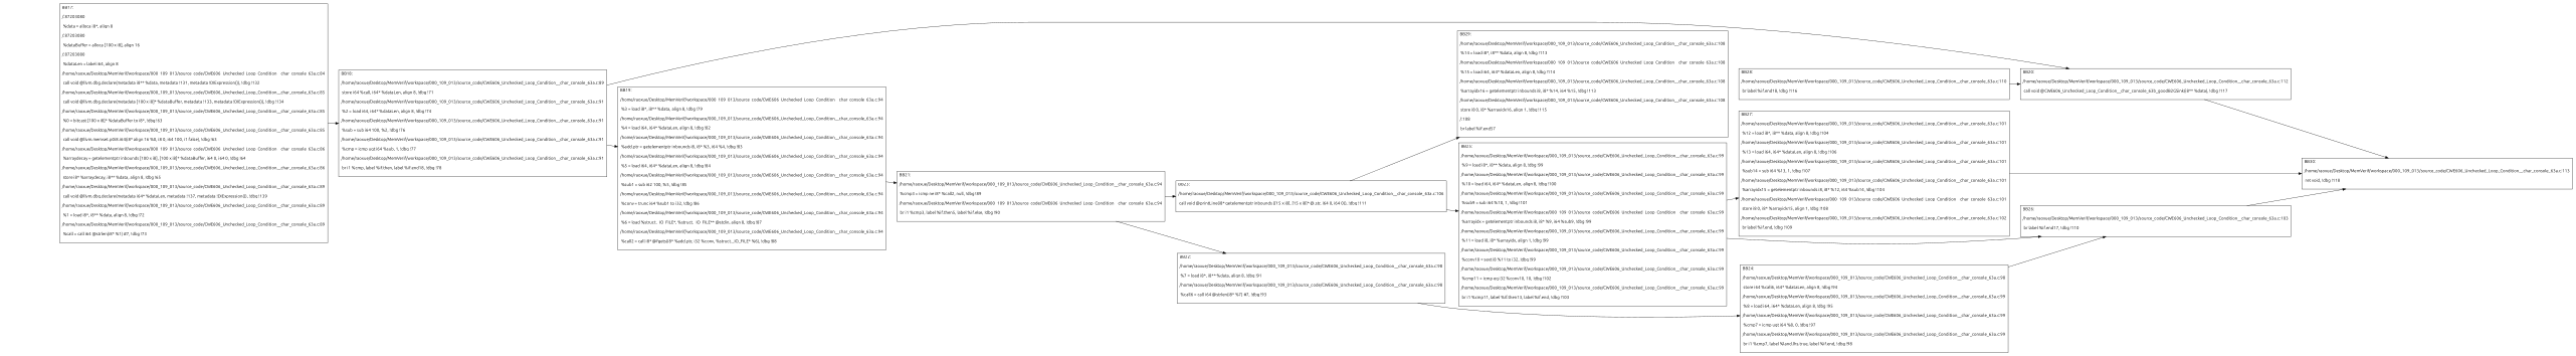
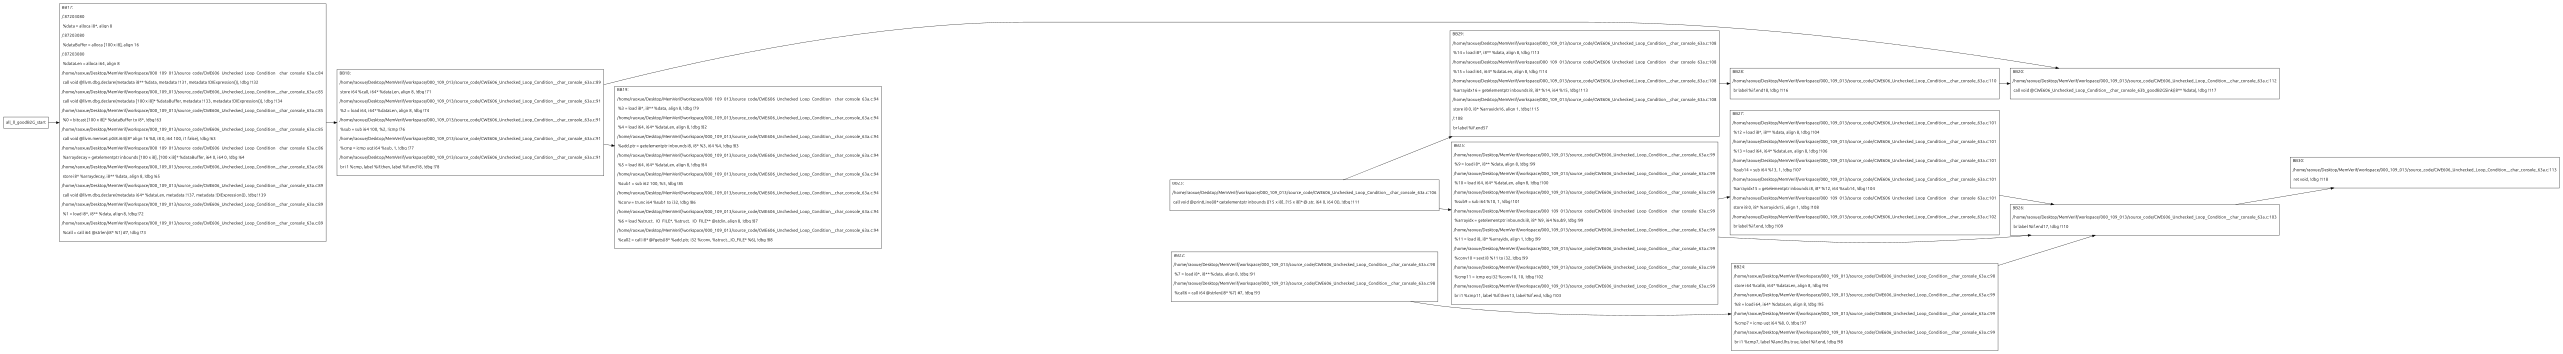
  digraph {
    fontname=Ubuntu
    rankdir=LR
    node [fontname=Ubuntu shape=record]
    edge [fontname=Ubuntu]
-   n2 [label="{BB17:\l\l/:87203080\l\n  %data = alloca i8*, align 8\l\n/:87203080\l\n  %dataBuffer = alloca [100 x i8], align 16\l\n/:87203080\l\n  %dataLen = label i64, align 8\l\n/home/raoxue/Desktop/MemVerif/workspace/000_109_013/source_code/CWE606_Unchecked_Loop_Condition__char_console_63a.c:84\l\n  call void @llvm.dbg.declare(metadata i8** %data, metadata !131, metadata !DIExpression()), !dbg !132\l\n/home/raoxue/Desktop/MemVerif/workspace/000_109_013/source_code/CWE606_Unchecked_Loop_Condition__char_console_63a.c:85\l\n  call void @llvm.dbg.declare(metadata [100 x i8]* %dataBuffer, metadata !133, metadata !DIExpression()), !dbg !134\l\n/home/raoxue/Desktop/MemVerif/workspace/000_109_013/source_code/CWE606_Unchecked_Loop_Condition__char_console_63a.c:85\l\n  %0 = bitcast [100 x i8]* %dataBuffer to i8*, !dbg !63\l\n/home/raoxue/Desktop/MemVerif/workspace/000_109_013/source_code/CWE606_Unchecked_Loop_Condition__char_console_63a.c:85\l\n  call void @llvm.memset.p0i8.i64(i8* align 16 %0, i8 0, i64 100, i1 false), !dbg !63\l\n/home/raoxue/Desktop/MemVerif/workspace/000_109_013/source_code/CWE606_Unchecked_Loop_Condition__char_console_63a.c:86\l\n  %arraydecay = getelementptr inbounds [100 x i8], [100 x i8]* %dataBuffer, i64 0, i64 0, !dbg !64\l\n/home/raoxue/Desktop/MemVerif/workspace/000_109_013/source_code/CWE606_Unchecked_Loop_Condition__char_console_63a.c:86\l\n  store i8* %arraydecay, i8** %data, align 8, !dbg !65\l\n/home/raoxue/Desktop/MemVerif/workspace/000_109_013/source_code/CWE606_Unchecked_Loop_Condition__char_console_63a.c:89\l\n  call void @llvm.dbg.declare(metadata i64* %dataLen, metadata !137, metadata !DIExpression()), !dbg !139\l\n/home/raoxue/Desktop/MemVerif/workspace/000_109_013/source_code/CWE606_Unchecked_Loop_Condition__char_console_63a.c:89\l\n  %1 = load i8*, i8** %data, align 8, !dbg !72\l\n/home/raoxue/Desktop/MemVerif/workspace/000_109_013/source_code/CWE606_Unchecked_Loop_Condition__char_console_63a.c:89\l\n  %call = call i64 @strlen(i8* %1) #7, !dbg !73\l\n}"]
-   n3 [label="{BB18:\l\l/home/raoxue/Desktop/MemVerif/workspace/000_109_013/source_code/CWE606_Unchecked_Loop_Condition__char_console_63a.c:89\l\n  store i64 %call, i64* %dataLen, align 8, !dbg !71\l\n/home/raoxue/Desktop/MemVerif/workspace/000_109_013/source_code/CWE606_Unchecked_Loop_Condition__char_console_63a.c:91\l\n  %2 = load i64, i64* %dataLen, align 8, !dbg !74\l\n/home/raoxue/Desktop/MemVerif/workspace/000_109_013/source_code/CWE606_Unchecked_Loop_Condition__char_console_63a.c:91\l\n  %sub = sub i64 100, %2, !dbg !76\l\n/home/raoxue/Desktop/MemVerif/workspace/000_109_013/source_code/CWE606_Unchecked_Loop_Condition__char_console_63a.c:91\l\n  %cmp = icmp ugt i64 %sub, 1, !dbg !77\l\n/home/raoxue/Desktop/MemVerif/workspace/000_109_013/source_code/CWE606_Unchecked_Loop_Condition__char_console_63a.c:91\l\n  br i1 %cmp, label %if.then, label %if.end18, !dbg !78\l\n}"]
+   n1 [label="{all_ll_goodB2G_start}"]
+   n2 [label="{BB17:\l\l/:87203080\l\n  %data = alloca i8*, align 8\l\n/:87203080\l\n  %dataBuffer = alloca [100 x i8], align 16\l\n/:87203080\l\n  %dataLen = alloca i64, align 8\l\n/home/raoxue/Desktop/MemVerif/workspace/000_109_013/source_code/CWE606_Unchecked_Loop_Condition__char_console_63a.c:84\l\n  call void @llvm.dbg.declare(metadata i8** %data, metadata !131, metadata !DIExpression()), !dbg !132\l\n/home/raoxue/Desktop/MemVerif/workspace/000_109_013/source_code/CWE606_Unchecked_Loop_Condition__char_console_63a.c:85\l\n  call void @llvm.dbg.declare(metadata [100 x i8]* %dataBuffer, metadata !133, metadata !DIExpression()), !dbg !134\l\n/home/raoxue/Desktop/MemVerif/workspace/000_109_013/source_code/CWE606_Unchecked_Loop_Condition__char_console_63a.c:85\l\n  %0 = bitcast [100 x i8]* %dataBuffer to i8*, !dbg !63\l\n/home/raoxue/Desktop/MemVerif/workspace/000_109_013/source_code/CWE606_Unchecked_Loop_Condition__char_console_63a.c:85\l\n  call void @llvm.memset.p0i8.i64(i8* align 16 %0, i8 0, i64 100, i1 false), !dbg !63\l\n/home/raoxue/Desktop/MemVerif/workspace/000_109_013/source_code/CWE606_Unchecked_Loop_Condition__char_console_63a.c:86\l\n  %arraydecay = getelementptr inbounds [100 x i8], [100 x i8]* %dataBuffer, i64 0, i64 0, !dbg !64\l\n/home/raoxue/Desktop/MemVerif/workspace/000_109_013/source_code/CWE606_Unchecked_Loop_Condition__char_console_63a.c:86\l\n  store i8* %arraydecay, i8** %data, align 8, !dbg !65\l\n/home/raoxue/Desktop/MemVerif/workspace/000_109_013/source_code/CWE606_Unchecked_Loop_Condition__char_console_63a.c:89\l\n  call void @llvm.dbg.declare(metadata i64* %dataLen, metadata !137, metadata !DIExpression()), !dbg !139\l\n/home/raoxue/Desktop/MemVerif/workspace/000_109_013/source_code/CWE606_Unchecked_Loop_Condition__char_console_63a.c:89\l\n  %1 = load i8*, i8** %data, align 8, !dbg !72\l\n/home/raoxue/Desktop/MemVerif/workspace/000_109_013/source_code/CWE606_Unchecked_Loop_Condition__char_console_63a.c:89\l\n  %call = call i64 @strlen(i8* %1) #7, !dbg !73\l\n}"]
+   n3 [label="{BB18:\l\l/home/raoxue/Desktop/MemVerif/workspace/000_109_013/source_code/CWE606_Unchecked_Loop_Condition__char_console_63a.c:89\l\n  store i64 %call, i64* %dataLen, align 8, !dbg !71\l\n/home/raoxue/Desktop/MemVerif/workspace/000_109_013/source_code/CWE606_Unchecked_Loop_Condition__char_console_63a.c:91\l\n  %2 = load i64, i64* %dataLen, align 8, !dbg !74\l\n/home/raoxue/Desktop/MemVerif/workspace/000_109_013/source_code/CWE606_Unchecked_Loop_Condition__char_console_63a.c:91\l\n  %sub = sub i64 100, %2, !icmp !76\l\n/home/raoxue/Desktop/MemVerif/workspace/000_109_013/source_code/CWE606_Unchecked_Loop_Condition__char_console_63a.c:91\l\n  %cmp = icmp ugt i64 %sub, 1, !dbg !77\l\n/home/raoxue/Desktop/MemVerif/workspace/000_109_013/source_code/CWE606_Unchecked_Loop_Condition__char_console_63a.c:91\l\n  br i1 %cmp, label %if.then, label %if.end18, !dbg !78\l\n}"]
    n4 [label="{BB19:\l\l/home/raoxue/Desktop/MemVerif/workspace/000_109_013/source_code/CWE606_Unchecked_Loop_Condition__char_console_63a.c:94\l\n  %3 = load i8*, i8** %data, align 8, !dbg !79\l\n/home/raoxue/Desktop/MemVerif/workspace/000_109_013/source_code/CWE606_Unchecked_Loop_Condition__char_console_63a.c:94\l\n  %4 = load i64, i64* %dataLen, align 8, !dbg !82\l\n/home/raoxue/Desktop/MemVerif/workspace/000_109_013/source_code/CWE606_Unchecked_Loop_Condition__char_console_63a.c:94\l\n  %add.ptr = getelementptr inbounds i8, i8* %3, i64 %4, !dbg !83\l\n/home/raoxue/Desktop/MemVerif/workspace/000_109_013/source_code/CWE606_Unchecked_Loop_Condition__char_console_63a.c:94\l\n  %5 = load i64, i64* %dataLen, align 8, !dbg !84\l\n/home/raoxue/Desktop/MemVerif/workspace/000_109_013/source_code/CWE606_Unchecked_Loop_Condition__char_console_63a.c:94\l\n  %sub1 = sub i62 100, %5, !dbg !85\l\n/home/raoxue/Desktop/MemVerif/workspace/000_109_013/source_code/CWE606_Unchecked_Loop_Condition__char_console_63a.c:94\l\n  %conv = trunc i64 %sub1 to i32, !dbg !86\l\n/home/raoxue/Desktop/MemVerif/workspace/000_109_013/source_code/CWE606_Unchecked_Loop_Condition__char_console_63a.c:94\l\n  %6 = load %struct._IO_FILE*, %struct._IO_FILE** @stdin, align 8, !dbg !87\l\n/home/raoxue/Desktop/MemVerif/workspace/000_109_013/source_code/CWE606_Unchecked_Loop_Condition__char_console_63a.c:94\l\n  %call2 = call i8* @fgets(i8* %add.ptr, i32 %conv, %struct._IO_FILE* %6), !dbg !88\l\n}"]
    n5 [label="{BB20:\l\l/home/raoxue/Desktop/MemVerif/workspace/000_109_013/source_code/CWE606_Unchecked_Loop_Condition__char_console_63a.c:112\l\n  call void @CWE606_Unchecked_Loop_Condition__char_console_63b_goodB2GSink(i8** %data), !dbg !117\l\n}"]
-   n6 [label="{BB21:\l\l/home/raoxue/Desktop/MemVerif/workspace/000_109_013/source_code/CWE606_Unchecked_Loop_Condition__char_console_63a.c:94\l\n  %cmp3 = icmp ne i8* %call2, null, !dbg !89\l\n/home/raoxue/Desktop/MemVerif/workspace/000_109_013/source_code/CWE606_Unchecked_Loop_Condition__char_console_63a.c:94\l\n  br i1 %cmp3, label %if.then5, label %if.else, !dbg !90\l\n}"]
    n7 [label="{BB30:\l\l/home/raoxue/Desktop/MemVerif/workspace/000_109_013/source_code/CWE606_Unchecked_Loop_Condition__char_console_63a.c:113\l\n  ret void, !dbg !118\l\n}"]
    n8 [label="{BB22:\l\l/home/raoxue/Desktop/MemVerif/workspace/000_109_013/source_code/CWE606_Unchecked_Loop_Condition__char_console_63a.c:98\l\n  %7 = load i8*, i8** %data, align 8, !dbg !91\l\n/home/raoxue/Desktop/MemVerif/workspace/000_109_013/source_code/CWE606_Unchecked_Loop_Condition__char_console_63a.c:98\l\n  %call6 = call i64 @strlen(i8* %7) #7, !dbg !93\l\n}"]
    n9 [label="{BB23:\l\l/home/raoxue/Desktop/MemVerif/workspace/000_109_013/source_code/CWE606_Unchecked_Loop_Condition__char_console_63a.c:106\l\n  call void @printLine(i8* getelementptr inbounds ([15 x i8], [15 x i8]* @.str, i64 0, i64 0)), !dbg !111\l\n}"]
    n10 [label="{BB24:\l\l/home/raoxue/Desktop/MemVerif/workspace/000_109_013/source_code/CWE606_Unchecked_Loop_Condition__char_console_63a.c:98\l\n  store i64 %call6, i64* %dataLen, align 8, !dbg !94\l\n/home/raoxue/Desktop/MemVerif/workspace/000_109_013/source_code/CWE606_Unchecked_Loop_Condition__char_console_63a.c:99\l\n  %8 = load i64, i64* %dataLen, align 8, !dbg !95\l\n/home/raoxue/Desktop/MemVerif/workspace/000_109_013/source_code/CWE606_Unchecked_Loop_Condition__char_console_63a.c:99\l\n  %cmp7 = icmp ugt i64 %8, 0, !dbg !97\l\n/home/raoxue/Desktop/MemVerif/workspace/000_109_013/source_code/CWE606_Unchecked_Loop_Condition__char_console_63a.c:99\l\n  br i1 %cmp7, label %land.lhs.true, label %if.end, !dbg !98\l\n}"]
    n11 [label="{BB29:\l\l/home/raoxue/Desktop/MemVerif/workspace/000_109_013/source_code/CWE606_Unchecked_Loop_Condition__char_console_63a.c:108\l\n  %14 = load i8*, i8** %data, align 8, !dbg !113\l\n/home/raoxue/Desktop/MemVerif/workspace/000_109_013/source_code/CWE606_Unchecked_Loop_Condition__char_console_63a.c:108\l\n  %15 = load i64, i64* %dataLen, align 8, !dbg !114\l\n/home/raoxue/Desktop/MemVerif/workspace/000_109_013/source_code/CWE606_Unchecked_Loop_Condition__char_console_63a.c:108\l\n  %arrayidx16 = getelementptr inbounds i8, i8* %14, i64 %15, !dbg !113\l\n/home/raoxue/Desktop/MemVerif/workspace/000_109_013/source_code/CWE606_Unchecked_Loop_Condition__char_console_63a.c:108\l\n  store i8 0, i8* %arrayidx16, align 1, !dbg !115\l\n/:108\l\n  br label %if.end57\l\n}"]
    n12 [label="{BB25:\l\l/home/raoxue/Desktop/MemVerif/workspace/000_109_013/source_code/CWE606_Unchecked_Loop_Condition__char_console_63a.c:99\l\n  %9 = load i8*, i8** %data, align 8, !dbg !99\l\n/home/raoxue/Desktop/MemVerif/workspace/000_109_013/source_code/CWE606_Unchecked_Loop_Condition__char_console_63a.c:99\l\n  %10 = load i64, i64* %dataLen, align 8, !dbg !100\l\n/home/raoxue/Desktop/MemVerif/workspace/000_109_013/source_code/CWE606_Unchecked_Loop_Condition__char_console_63a.c:99\l\n  %sub9 = sub i64 %10, 1, !dbg !101\l\n/home/raoxue/Desktop/MemVerif/workspace/000_109_013/source_code/CWE606_Unchecked_Loop_Condition__char_console_63a.c:99\l\n  %arrayidx = getelementptr inbounds i8, i8* %9, i64 %sub9, !dbg !99\l\n/home/raoxue/Desktop/MemVerif/workspace/000_109_013/source_code/CWE606_Unchecked_Loop_Condition__char_console_63a.c:99\l\n  %11 = load i8, i8* %arrayidx, align 1, !dbg !99\l\n/home/raoxue/Desktop/MemVerif/workspace/000_109_013/source_code/CWE606_Unchecked_Loop_Condition__char_console_63a.c:99\l\n  %conv10 = sext i8 %11 to i32, !dbg !99\l\n/home/raoxue/Desktop/MemVerif/workspace/000_109_013/source_code/CWE606_Unchecked_Loop_Condition__char_console_63a.c:99\l\n  %cmp11 = icmp eq i32 %conv10, 10, !dbg !102\l\n/home/raoxue/Desktop/MemVerif/workspace/000_109_013/source_code/CWE606_Unchecked_Loop_Condition__char_console_63a.c:99\l\n  br i1 %cmp11, label %if.then13, label %if.end, !dbg !103\l\n}"]
    n13 [label="{BB26:\l\l/home/raoxue/Desktop/MemVerif/workspace/000_109_013/source_code/CWE606_Unchecked_Loop_Condition__char_console_63a.c:103\l\n  br label %if.end17, !dbg !110\l\n}"]
    n14 [label="{BB28:\l\l/home/raoxue/Desktop/MemVerif/workspace/000_109_013/source_code/CWE606_Unchecked_Loop_Condition__char_console_63a.c:110\l\n  br label %if.end18, !dbg !116\l\n}"]
    n15 [label="{BB27:\l\l/home/raoxue/Desktop/MemVerif/workspace/000_109_013/source_code/CWE606_Unchecked_Loop_Condition__char_console_63a.c:101\l\n  %12 = load i8*, i8** %data, align 8, !dbg !104\l\n/home/raoxue/Desktop/MemVerif/workspace/000_109_013/source_code/CWE606_Unchecked_Loop_Condition__char_console_63a.c:101\l\n  %13 = load i64, i64* %dataLen, align 8, !dbg !106\l\n/home/raoxue/Desktop/MemVerif/workspace/000_109_013/source_code/CWE606_Unchecked_Loop_Condition__char_console_63a.c:101\l\n  %sub14 = sub i64 %13, 1, !dbg !107\l\n/home/raoxue/Desktop/MemVerif/workspace/000_109_013/source_code/CWE606_Unchecked_Loop_Condition__char_console_63a.c:101\l\n  %arrayidx15 = getelementptr inbounds i8, i8* %12, i64 %sub14, !dbg !104\l\n/home/raoxue/Desktop/MemVerif/workspace/000_109_013/source_code/CWE606_Unchecked_Loop_Condition__char_console_63a.c:101\l\n  store i8 0, i8* %arrayidx15, align 1, !dbg !108\l\n/home/raoxue/Desktop/MemVerif/workspace/000_109_013/source_code/CWE606_Unchecked_Loop_Condition__char_console_63a.c:102\l\n  br label %if.end, !dbg !109\l\n}"]
+   n1 -> n2
    n2 -> n3
    n3 -> n4
    n3 -> n5
-   n4 -> n6
-   n5 -> n7
-   n6 -> n8
-   n6 -> n9
    n8 -> n10
    n9 -> n11
    n9 -> n12
    n10 -> n13
+   n11 -> n14
    n12 -> n13
    n12 -> n15
    n13 -> n7
    n14 -> n5
-   n15 -> n7
+   n15 -> n13
  }
